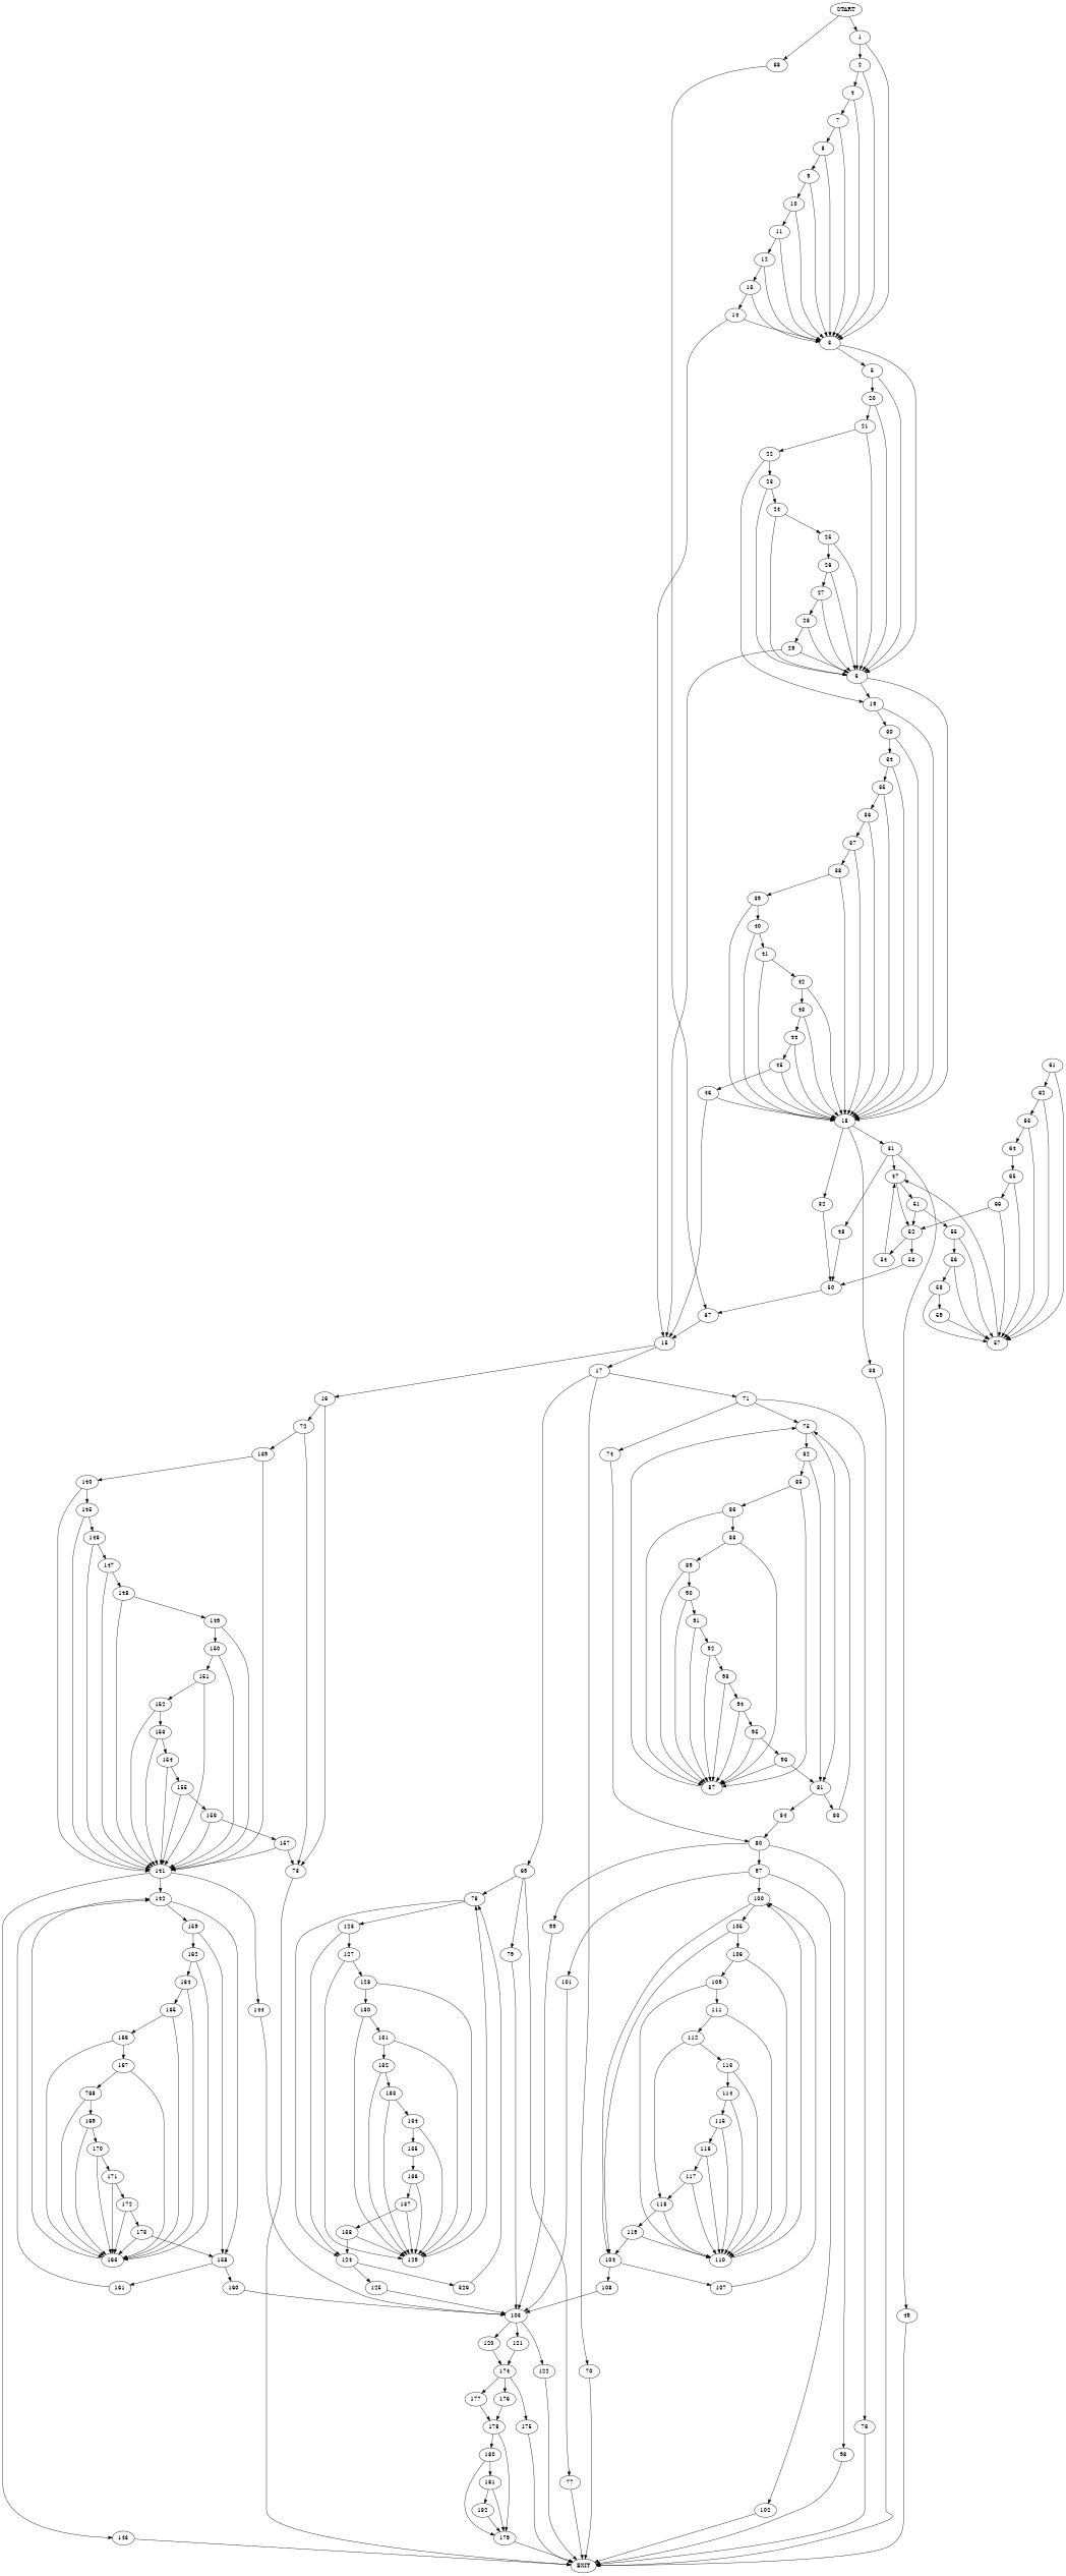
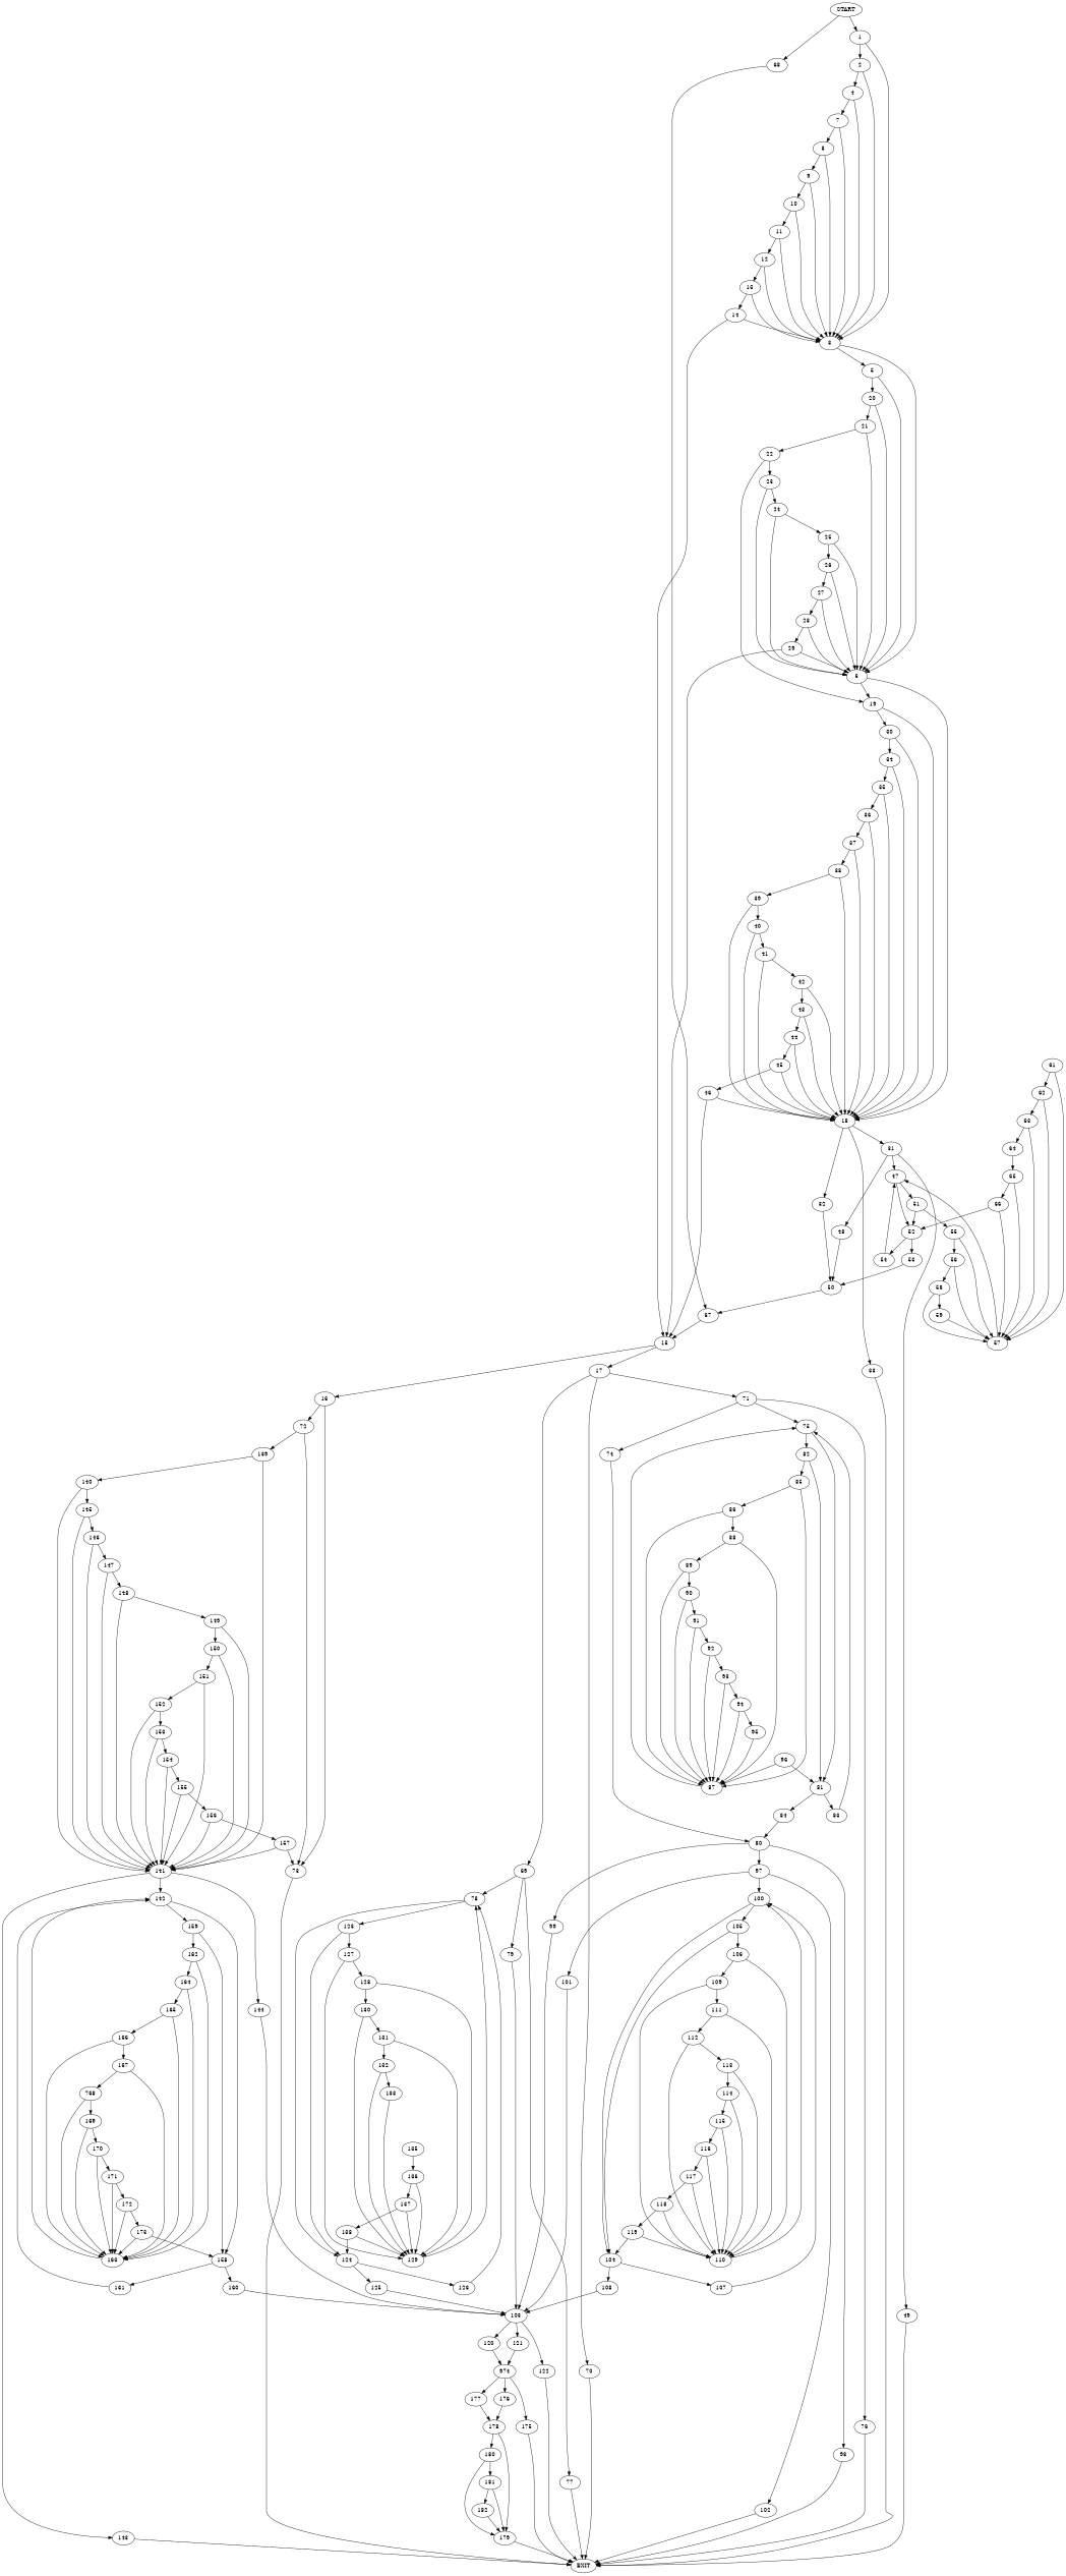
  digraph {
    n1 [label=START]
    1
    68
    2
    3
    67
    4
    5
    6
    7
    20
    18
    19
    8
    21
    31
    32
    33
    30
    9
    10
    11
    12
    13
    14
    15
    16
    17
    72
    73
    69
    70
    71
    139
    n35 [label=EXIT]
    77
    78
    79
    74
    75
    76
    47
    48
    49
    50
    34
    22
    23
    24
    25
    26
    27
    28
    29
    35
    51
    52
    36
    37
    38
    39
    40
    41
    42
    43
    44
    45
    46
    55
    53
    54
    56
    57
    58
    59
    61
    62
    63
    64
    65
    66
    123
    124
    103
    80
    81
    82
    140
    141
    97
    98
    99
    83
    84
    85
    127
    125
-   126 [label=326]
+   126
    120
    121
    122
    100
    101
    102
    86
    87
    88
    89
    90
    91
    92
    93
    94
    95
    96
    104
    105
    107
    108
    106
-   174
+   174 [label=974]
    109
    110
    111
    112
    113
    114
    115
    116
    117
    118
    119
    175
    176
    177
    128
    129
    130
    131
    132
    133
-   134
    135
    136
    137
    138
    145
    142
    143
    144
    146
    158
    159
    160
    161
    162
    147
    148
    149
    150
    151
    152
    153
    154
    155
    156
    157
    163
    164
    165
    166
    167
    n173 [label=768]
    169
    170
    171
    172
    173
    178
    179
    180
    181
    182
    n1 -> 1
    n1 -> 68
    1 -> 2
    1 -> 3
    68 -> 67
    2 -> 3
    2 -> 4
    3 -> 5
    3 -> 6
    67 -> 15
    4 -> 3
    4 -> 7
    5 -> 6
    5 -> 20
    6 -> 18
    6 -> 19
    7 -> 3
    7 -> 8
    20 -> 6
    20 -> 21
    18 -> 31
    18 -> 32
    18 -> 33
    19 -> 18
    19 -> 30
    8 -> 3
    8 -> 9
    21 -> 6
    21 -> 22
    31 -> 47
    31 -> 48
    31 -> 49
    32 -> 50
    33 -> n35
    30 -> 18
    30 -> 34
    9 -> 3
    9 -> 10
    10 -> 3
    10 -> 11
    11 -> 3
    11 -> 12
    12 -> 3
    12 -> 13
    13 -> 3
    13 -> 14
    14 -> 3
    14 -> 15
    15 -> 16
    15 -> 17
    16 -> 72
    16 -> 73
    17 -> 69
    17 -> 70
    17 -> 71
    72 -> 73
    72 -> 139
    73 -> n35
    69 -> 77
    69 -> 78
    69 -> 79
    70 -> n35
    71 -> 74
    71 -> 75
    71 -> 76
    139 -> 140
    139 -> 141
    77 -> n35
    78 -> 123
    78 -> 124
    79 -> 103
    74 -> 80
    75 -> 81
    75 -> 82
    76 -> n35
    47 -> 51
    47 -> 52
    48 -> 50
    49 -> n35
    50 -> 67
    34 -> 18
    34 -> 35
    22 -> 19
    22 -> 23
    23 -> 6
    23 -> 24
    24 -> 6
    24 -> 25
    25 -> 6
    25 -> 26
    26 -> 6
    26 -> 27
    27 -> 6
    27 -> 28
    28 -> 6
    28 -> 29
    29 -> 6
    29 -> 15
    35 -> 18
    35 -> 36
    51 -> 52
    51 -> 55
    52 -> 53
    52 -> 54
    36 -> 18
    36 -> 37
    37 -> 18
    37 -> 38
    38 -> 18
    38 -> 39
    39 -> 18
    39 -> 40
    40 -> 18
    40 -> 41
    41 -> 18
    41 -> 42
    42 -> 18
    42 -> 43
    43 -> 18
    43 -> 44
    44 -> 18
    44 -> 45
    45 -> 18
    45 -> 46
    46 -> 18
    46 -> 15
    55 -> 56
    55 -> 57
    53 -> 50
    54 -> 47
    56 -> 57
    56 -> 58
    57 -> 47
    58 -> 57
    58 -> 59
    59 -> 57
    61 -> 57
    61 -> 62
    62 -> 57
    62 -> 63
    63 -> 57
    63 -> 64
    64 -> 65
    65 -> 57
    65 -> 66
    66 -> 52
    66 -> 57
    123 -> 124
    123 -> 127
    124 -> 125
    124 -> 126
    103 -> 120
    103 -> 121
    103 -> 122
    80 -> 97
    80 -> 98
    80 -> 99
    81 -> 83
    81 -> 84
    82 -> 81
    82 -> 85
    140 -> 141
    140 -> 145
    141 -> 142
    141 -> 143
    141 -> 144
    97 -> 100
    97 -> 101
    97 -> 102
    98 -> n35
    99 -> 103
    83 -> 75
    84 -> 80
    85 -> 86
    85 -> 87
    127 -> 128
    127 -> 129
    125 -> 103
    126 -> 78
    120 -> 174
    121 -> 174
    122 -> n35
    100 -> 104
    100 -> 105
    101 -> 103
    102 -> n35
    86 -> 87
    86 -> 88
    87 -> 75
    88 -> 87
    88 -> 89
    89 -> 87
    89 -> 90
    90 -> 87
    90 -> 91
    91 -> 87
    91 -> 92
    92 -> 87
    92 -> 93
    93 -> 87
    93 -> 94
    94 -> 87
    94 -> 95
    95 -> 87
-   95 -> 96
    96 -> 81
    96 -> 87
    104 -> 107
    104 -> 108
    105 -> 104
    105 -> 106
    107 -> 100
    108 -> 103
    106 -> 109
    106 -> 110
    174 -> 175
    174 -> 176
    174 -> 177
    109 -> 110
    109 -> 111
    110 -> 100
    111 -> 110
    111 -> 112
-   112 -> 118
+   112 -> 110
    112 -> 113
    113 -> 110
    113 -> 114
    114 -> 110
    114 -> 115
    115 -> 110
    115 -> 116
    116 -> 110
    116 -> 117
    117 -> 110
    117 -> 118
    118 -> 110
    118 -> 119
    119 -> 104
    119 -> 110
    175 -> n35
    176 -> 178
    177 -> 178
    128 -> 129
    128 -> 130
    129 -> 78
    130 -> 129
    130 -> 131
    131 -> 129
    131 -> 132
    132 -> 129
    132 -> 133
    133 -> 129
-   133 -> 134
-   134 -> 129
-   134 -> 135
    135 -> 136
    136 -> 129
    136 -> 137
    137 -> 129
    137 -> 138
    138 -> 124
    138 -> 129
    145 -> 141
    145 -> 146
    142 -> 158
    142 -> 159
    143 -> n35
    144 -> 103
    146 -> 141
    146 -> 147
    158 -> 160
    158 -> 161
    159 -> 158
    159 -> 162
    160 -> 103
    161 -> 142
    162 -> 163
    162 -> 164
    147 -> 141
    147 -> 148
    148 -> 141
    148 -> 149
    149 -> 141
    149 -> 150
    150 -> 141
    150 -> 151
    151 -> 141
    151 -> 152
    152 -> 141
    152 -> 153
    153 -> 141
    153 -> 154
    154 -> 141
    154 -> 155
    155 -> 141
    155 -> 156
    156 -> 141
    156 -> 157
    157 -> 73
    157 -> 141
    163 -> 142
    164 -> 163
    164 -> 165
    165 -> 163
    165 -> 166
    166 -> 163
    166 -> 167
    167 -> 163
    167 -> n173
    n173 -> 163
    n173 -> 169
    169 -> 163
    169 -> 170
    170 -> 163
    170 -> 171
    171 -> 163
    171 -> 172
    172 -> 163
    172 -> 173
    173 -> 158
    173 -> 163
    178 -> 179
    178 -> 180
    179 -> n35
    180 -> 179
    180 -> 181
    181 -> 179
    181 -> 182
    182 -> 179
  }
